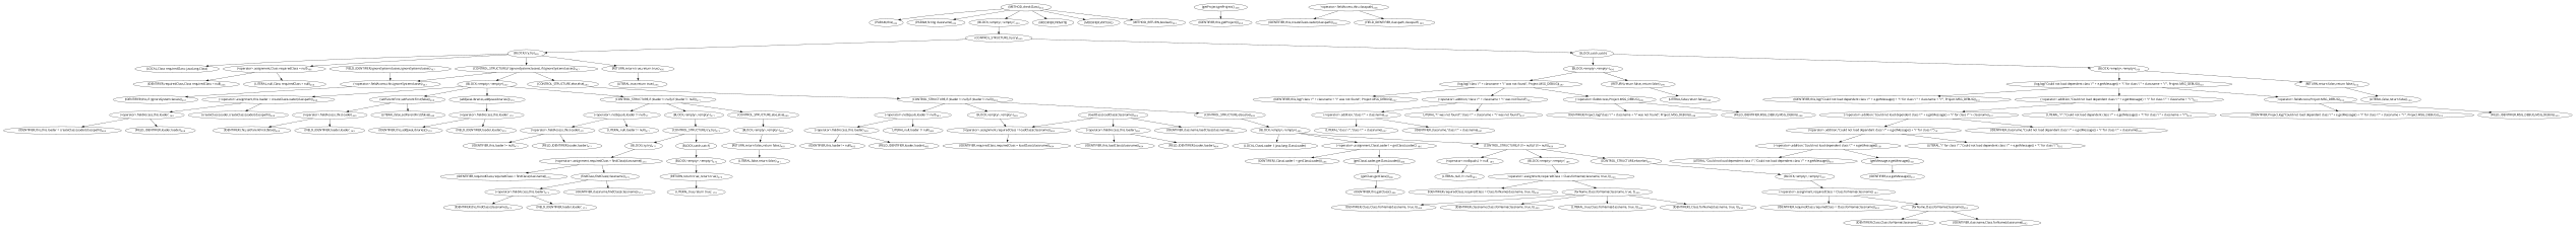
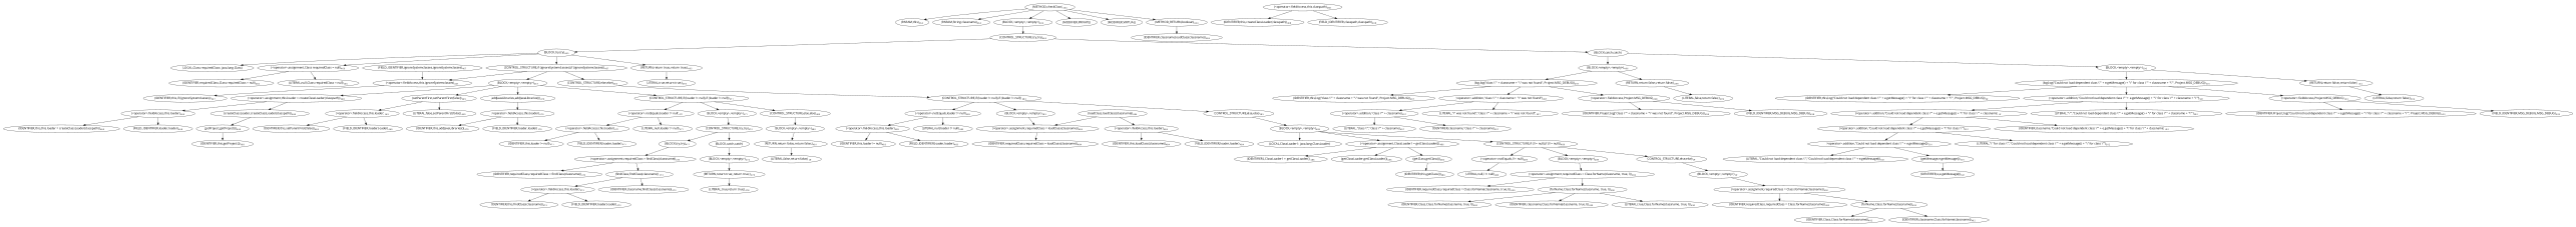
  digraph {
    fontname="Open Sans"
    node [fontname="Open Sans"]
    edge [fontname="Open Sans"]
    n1 [label=<(METHOD,checkClass)<SUB>464</SUB>>]
    n2 [label=<(PARAM,this)<SUB>464</SUB>>]
    n3 [label=<(PARAM,String classname)<SUB>464</SUB>>]
    n4 [label=<(BLOCK,&lt;empty&gt;,&lt;empty&gt;)<SUB>464</SUB>>]
    n5 [label=<(MODIFIER,PRIVATE)>]
    n6 [label=<(MODIFIER,VIRTUAL)>]
    n7 [label=<(METHOD_RETURN,boolean)<SUB>464</SUB>>]
    n8 [label=<(CONTROL_STRUCTURE,try,try)<SUB>465</SUB>>]
    n9 [label=<(BLOCK,try,try)<SUB>465</SUB>>]
    n10 [label=<(BLOCK,catch,catch)>]
    n11 [label=<(LOCAL,Class requiredClass: java.lang.Class)>]
    n12 [label=<(&lt;operator&gt;.assignment,Class requiredClass = null)<SUB>466</SUB>>]
    n13 [label=<(CONTROL_STRUCTURE,if (ignoreSystemclasses),if (ignoreSystemclasses))<SUB>467</SUB>>]
    n14 [label=<(RETURN,return true;,return true;)<SUB>495</SUB>>]
    n15 [label=<(BLOCK,&lt;empty&gt;,&lt;empty&gt;)<SUB>496</SUB>>]
    n16 [label=<(BLOCK,&lt;empty&gt;,&lt;empty&gt;)<SUB>500</SUB>>]
    n17 [label=<(IDENTIFIER,requiredClass,Class requiredClass = null)<SUB>466</SUB>>]
    n18 [label=<(LITERAL,null,Class requiredClass = null)<SUB>466</SUB>>]
    n19 [label=<(&lt;operator&gt;.fieldAccess,this.ignoreSystemclasses)<SUB>467</SUB>>]
    n20 [label=<(BLOCK,&lt;empty&gt;,&lt;empty&gt;)<SUB>467</SUB>>]
    n21 [label=<(CONTROL_STRUCTURE,else,else)<SUB>483</SUB>>]
    n22 [label=<(LITERAL,true,return true;)<SUB>495</SUB>>]
    n23 [label=<(IDENTIFIER,this,if (ignoreSystemclasses))<SUB>467</SUB>>]
    n24 [label=<(&lt;operator&gt;.assignment,this.loader = createClassLoader(classpath))<SUB>468</SUB>>]
    n25 [label=<(setParentFirst,setParentFirst(false))<SUB>469</SUB>>]
    n26 [label=<(addJavaLibraries,addJavaLibraries())<SUB>470</SUB>>]
    n27 [label=<(CONTROL_STRUCTURE,if (loader != null),if (loader != null))<SUB>471</SUB>>]
    n28 [label=<(CONTROL_STRUCTURE,if (loader != null),if (loader != null))<SUB>483</SUB>>]
    n29 [label=<(FIELD_IDENTIFIER,ignoreSystemclasses,ignoreSystemclasses)<SUB>467</SUB>>]
    n30 [label=<(&lt;operator&gt;.fieldAccess,this.loader)<SUB>468</SUB>>]
    n31 [label=<(createClassLoader,createClassLoader(classpath))<SUB>468</SUB>>]
    n32 [label=<(&lt;operator&gt;.fieldAccess,this.loader)<SUB>469</SUB>>]
    n33 [label=<(LITERAL,false,setParentFirst(false))<SUB>469</SUB>>]
    n34 [label=<(&lt;operator&gt;.fieldAccess,this.loader)<SUB>470</SUB>>]
    n35 [label=<(&lt;operator&gt;.notEquals,loader != null)<SUB>471</SUB>>]
    n36 [label=<(BLOCK,&lt;empty&gt;,&lt;empty&gt;)<SUB>471</SUB>>]
    n37 [label=<(CONTROL_STRUCTURE,else,else)<SUB>480</SUB>>]
    n38 [label=<(IDENTIFIER,this,this.loader = createClassLoader(classpath))<SUB>468</SUB>>]
    n39 [label=<(FIELD_IDENTIFIER,loader,loader)<SUB>468</SUB>>]
    n40 [label=<(getProject,getProject())<SUB>468</SUB>>]
    n41 [label=<(IDENTIFIER,this,getProject())<SUB>468</SUB>>]
    n42 [label=<(&lt;operator&gt;.fieldAccess,this.classpath)<SUB>468</SUB>>]
    n43 [label=<(IDENTIFIER,this,createClassLoader(classpath))<SUB>468</SUB>>]
    n44 [label=<(FIELD_IDENTIFIER,classpath,classpath)<SUB>468</SUB>>]
    n45 [label=<(IDENTIFIER,this,setParentFirst(false))<SUB>469</SUB>>]
    n46 [label=<(FIELD_IDENTIFIER,loader,loader)<SUB>469</SUB>>]
    n47 [label=<(IDENTIFIER,this,addJavaLibraries())<SUB>470</SUB>>]
    n48 [label=<(FIELD_IDENTIFIER,loader,loader)<SUB>470</SUB>>]
    n49 [label=<(&lt;operator&gt;.fieldAccess,this.loader)<SUB>471</SUB>>]
    n50 [label=<(LITERAL,null,loader != null)<SUB>471</SUB>>]
    n51 [label=<(CONTROL_STRUCTURE,try,try)<SUB>472</SUB>>]
    n52 [label=<(BLOCK,&lt;empty&gt;,&lt;empty&gt;)<SUB>480</SUB>>]
    n53 [label=<(IDENTIFIER,this,loader != null)<SUB>471</SUB>>]
    n54 [label=<(FIELD_IDENTIFIER,loader,loader)<SUB>471</SUB>>]
    n55 [label=<(BLOCK,try,try)<SUB>472</SUB>>]
    n56 [label=<(BLOCK,catch,catch)>]
    n57 [label=<(&lt;operator&gt;.assignment,requiredClass = findClass(classname))<SUB>473</SUB>>]
    n58 [label=<(BLOCK,&lt;empty&gt;,&lt;empty&gt;)<SUB>474</SUB>>]
    n59 [label=<(IDENTIFIER,requiredClass,requiredClass = findClass(classname))<SUB>473</SUB>>]
    n60 [label=<(findClass,findClass(classname))<SUB>473</SUB>>]
    n61 [label=<(&lt;operator&gt;.fieldAccess,this.loader)<SUB>473</SUB>>]
    n62 [label=<(IDENTIFIER,classname,findClass(classname))<SUB>473</SUB>>]
    n63 [label=<(IDENTIFIER,this,findClass(classname))<SUB>473</SUB>>]
    n64 [label=<(FIELD_IDENTIFIER,loader,loader)<SUB>473</SUB>>]
    n65 [label=<(RETURN,return true;,return true;)<SUB>478</SUB>>]
    n66 [label=<(LITERAL,true,return true;)<SUB>478</SUB>>]
    n67 [label=<(RETURN,return false;,return false;)<SUB>481</SUB>>]
    n68 [label=<(LITERAL,false,return false;)<SUB>481</SUB>>]
    n69 [label=<(&lt;operator&gt;.notEquals,loader != null)<SUB>483</SUB>>]
    n70 [label=<(BLOCK,&lt;empty&gt;,&lt;empty&gt;)<SUB>483</SUB>>]
    n71 [label=<(CONTROL_STRUCTURE,else,else)<SUB>485</SUB>>]
    n72 [label=<(&lt;operator&gt;.fieldAccess,this.loader)<SUB>483</SUB>>]
    n73 [label=<(LITERAL,null,loader != null)<SUB>483</SUB>>]
    n74 [label=<(&lt;operator&gt;.assignment,requiredClass = loadClass(classname))<SUB>484</SUB>>]
    n75 [label=<(BLOCK,&lt;empty&gt;,&lt;empty&gt;)<SUB>485</SUB>>]
    n76 [label=<(IDENTIFIER,this,loader != null)<SUB>483</SUB>>]
    n77 [label=<(FIELD_IDENTIFIER,loader,loader)<SUB>483</SUB>>]
    n78 [label=<(IDENTIFIER,requiredClass,requiredClass = loadClass(classname))<SUB>484</SUB>>]
    n79 [label=<(loadClass,loadClass(classname))<SUB>484</SUB>>]
    n80 [label=<(&lt;operator&gt;.fieldAccess,this.loader)<SUB>484</SUB>>]
    n81 [label=<(IDENTIFIER,classname,loadClass(classname))<SUB>484</SUB>>]
    n82 [label=<(IDENTIFIER,this,loadClass(classname))<SUB>484</SUB>>]
    n83 [label=<(FIELD_IDENTIFIER,loader,loader)<SUB>484</SUB>>]
    n84 [label=<(LOCAL,ClassLoader l: java.lang.ClassLoader)>]
    n85 [label=<(&lt;operator&gt;.assignment,ClassLoader l = getClassLoader())<SUB>486</SUB>>]
    n86 [label=<(CONTROL_STRUCTURE,if (l != null),if (l != null))<SUB>489</SUB>>]
    n87 [label=<(IDENTIFIER,l,ClassLoader l = getClassLoader())<SUB>486</SUB>>]
    n88 [label=<(getClassLoader,getClassLoader())<SUB>486</SUB>>]
    n89 [label=<(&lt;operator&gt;.notEquals,l != null)<SUB>489</SUB>>]
    n90 [label=<(BLOCK,&lt;empty&gt;,&lt;empty&gt;)<SUB>489</SUB>>]
    n91 [label=<(CONTROL_STRUCTURE,else,else)<SUB>491</SUB>>]
    n92 [label=<(getClass,getClass())<SUB>486</SUB>>]
    n93 [label=<(IDENTIFIER,this,getClass())<SUB>486</SUB>>]
    n94 [label=<(LITERAL,null,l != null)<SUB>489</SUB>>]
    n95 [label=<(&lt;operator&gt;.assignment,requiredClass = Class.forName(classname, true, l))<SUB>490</SUB>>]
    n96 [label=<(BLOCK,&lt;empty&gt;,&lt;empty&gt;)<SUB>491</SUB>>]
    n97 [label=<(IDENTIFIER,requiredClass,requiredClass = Class.forName(classname, true, l))<SUB>490</SUB>>]
    n98 [label=<(forName,Class.forName(classname, true, l))<SUB>490</SUB>>]
    n99 [label=<(IDENTIFIER,Class,Class.forName(classname, true, l))<SUB>490</SUB>>]
    n100 [label=<(IDENTIFIER,classname,Class.forName(classname, true, l))<SUB>490</SUB>>]
    n101 [label=<(LITERAL,true,Class.forName(classname, true, l))<SUB>490</SUB>>]
-   n102 [label=<(IDENTIFIER,l,Class.forName(classname, true, l))<SUB>490</SUB>>]
    n103 [label=<(&lt;operator&gt;.assignment,requiredClass = Class.forName(classname))<SUB>492</SUB>>]
    n104 [label=<(IDENTIFIER,requiredClass,requiredClass = Class.forName(classname))<SUB>492</SUB>>]
    n105 [label=<(forName,Class.forName(classname))<SUB>492</SUB>>]
    n106 [label=<(IDENTIFIER,Class,Class.forName(classname))<SUB>492</SUB>>]
    n107 [label=<(IDENTIFIER,classname,Class.forName(classname))<SUB>492</SUB>>]
    n108 [label=<(log,log(&quot;class \&quot;&quot; + classname + &quot;\&quot; was not found&quot;, Project.MSG_DEBUG))<SUB>497</SUB>>]
    n109 [label=<(RETURN,return false;,return false;)<SUB>499</SUB>>]
    n110 [label=<(log,log(&quot;Could not load dependent class \&quot;&quot; + e.getMessage() + &quot;\&quot; for class \&quot;&quot; + classname + &quot;\&quot;&quot;, Project.MSG_DEBUG))<SUB>501</SUB>>]
    n111 [label=<(RETURN,return false;,return false;)<SUB>504</SUB>>]
    n112 [label=<(IDENTIFIER,this,log(&quot;class \&quot;&quot; + classname + &quot;\&quot; was not found&quot;, Project.MSG_DEBUG))<SUB>497</SUB>>]
    n113 [label=<(&lt;operator&gt;.addition,&quot;class \&quot;&quot; + classname + &quot;\&quot; was not found&quot;)<SUB>497</SUB>>]
    n114 [label=<(&lt;operator&gt;.fieldAccess,Project.MSG_DEBUG)<SUB>498</SUB>>]
    n115 [label=<(LITERAL,false,return false;)<SUB>499</SUB>>]
    n116 [label=<(&lt;operator&gt;.addition,&quot;class \&quot;&quot; + classname)<SUB>497</SUB>>]
    n117 [label=<(LITERAL,&quot;\&quot; was not found&quot;,&quot;class \&quot;&quot; + classname + &quot;\&quot; was not found&quot;)<SUB>497</SUB>>]
    n118 [label=<(IDENTIFIER,Project,log(&quot;class \&quot;&quot; + classname + &quot;\&quot; was not found&quot;, Project.MSG_DEBUG))<SUB>498</SUB>>]
    n119 [label=<(FIELD_IDENTIFIER,MSG_DEBUG,MSG_DEBUG)<SUB>498</SUB>>]
    n120 [label=<(LITERAL,&quot;class \&quot;&quot;,&quot;class \&quot;&quot; + classname)<SUB>497</SUB>>]
    n121 [label=<(IDENTIFIER,classname,&quot;class \&quot;&quot; + classname)<SUB>497</SUB>>]
    n122 [label=<(IDENTIFIER,this,log(&quot;Could not load dependent class \&quot;&quot; + e.getMessage() + &quot;\&quot; for class \&quot;&quot; + classname + &quot;\&quot;&quot;, Project.MSG_DEBUG))<SUB>501</SUB>>]
    n123 [label=<(&lt;operator&gt;.addition,&quot;Could not load dependent class \&quot;&quot; + e.getMessage() + &quot;\&quot; for class \&quot;&quot; + classname + &quot;\&quot;&quot;)<SUB>501</SUB>>]
    n124 [label=<(&lt;operator&gt;.fieldAccess,Project.MSG_DEBUG)<SUB>503</SUB>>]
    n125 [label=<(LITERAL,false,return false;)<SUB>504</SUB>>]
    n126 [label=<(&lt;operator&gt;.addition,&quot;Could not load dependent class \&quot;&quot; + e.getMessage() + &quot;\&quot; for class \&quot;&quot; + classname)<SUB>501</SUB>>]
    n127 [label=<(LITERAL,&quot;\&quot;&quot;,&quot;Could not load dependent class \&quot;&quot; + e.getMessage() + &quot;\&quot; for class \&quot;&quot; + classname + &quot;\&quot;&quot;)<SUB>502</SUB>>]
    n128 [label=<(IDENTIFIER,Project,log(&quot;Could not load dependent class \&quot;&quot; + e.getMessage() + &quot;\&quot; for class \&quot;&quot; + classname + &quot;\&quot;&quot;, Project.MSG_DEBUG))<SUB>503</SUB>>]
    n129 [label=<(FIELD_IDENTIFIER,MSG_DEBUG,MSG_DEBUG)<SUB>503</SUB>>]
    n130 [label=<(&lt;operator&gt;.addition,&quot;Could not load dependent class \&quot;&quot; + e.getMessage() + &quot;\&quot; for class \&quot;&quot;)<SUB>501</SUB>>]
    n131 [label=<(IDENTIFIER,classname,&quot;Could not load dependent class \&quot;&quot; + e.getMessage() + &quot;\&quot; for class \&quot;&quot; + classname)<SUB>502</SUB>>]
    n132 [label=<(&lt;operator&gt;.addition,&quot;Could not load dependent class \&quot;&quot; + e.getMessage())<SUB>501</SUB>>]
    n133 [label=<(LITERAL,&quot;\&quot; for class \&quot;&quot;,&quot;Could not load dependent class \&quot;&quot; + e.getMessage() + &quot;\&quot; for class \&quot;&quot;)<SUB>502</SUB>>]
    n134 [label=<(LITERAL,&quot;Could not load dependent class \&quot;&quot;,&quot;Could not load dependent class \&quot;&quot; + e.getMessage())<SUB>501</SUB>>]
    n135 [label=<(getMessage,e.getMessage())<SUB>501</SUB>>]
    n136 [label=<(IDENTIFIER,e,e.getMessage())<SUB>501</SUB>>]
    n1 -> n2
    n1 -> n3
    n1 -> n4
    n1 -> n5
    n1 -> n6
    n1 -> n7
    n4 -> n8
    n8 -> n9
    n8 -> n10
    n9 -> n11
    n9 -> n12
    n9 -> n13
    n9 -> n14
    n10 -> n15
    n10 -> n16
    n12 -> n17
    n12 -> n18
    n13 -> n19
    n13 -> n20
    n13 -> n21
    n14 -> n22
    n15 -> n108
    n15 -> n109
    n16 -> n110
    n16 -> n111
    n19 -> n23
    n20 -> n24
    n20 -> n25
    n20 -> n26
    n20 -> n27
    n21 -> n28
    n24 -> n30
    n24 -> n31
    n25 -> n32
    n25 -> n33
    n26 -> n34
    n27 -> n35
    n27 -> n36
    n27 -> n37
    n28 -> n69
    n28 -> n70
    n28 -> n71
    n29 -> n19
    n30 -> n38
    n30 -> n39
+   n31 -> n40
    n32 -> n45
    n32 -> n46
    n34 -> n47
    n34 -> n48
    n35 -> n49
    n35 -> n50
    n36 -> n51
    n37 -> n52
    n40 -> n41
    n42 -> n43
    n42 -> n44
    n49 -> n53
    n49 -> n54
    n51 -> n55
    n51 -> n56
    n52 -> n67
    n55 -> n57
    n56 -> n58
    n57 -> n59
    n57 -> n60
    n58 -> n65
    n60 -> n61
    n60 -> n62
    n61 -> n63
    n61 -> n64
    n65 -> n66
    n67 -> n68
    n69 -> n72
    n69 -> n73
    n70 -> n74
    n71 -> n75
    n72 -> n76
    n72 -> n77
    n74 -> n78
    n75 -> n84
    n75 -> n85
    n75 -> n86
    n79 -> n74
    n79 -> n80
-   n79 -> n81
+   n7 -> n81
    n80 -> n82
    n80 -> n83
    n85 -> n87
    n85 -> n88
    n86 -> n89
    n86 -> n90
    n86 -> n91
-   n88 -> n92
+   n85 -> n92
    n89 -> n94
    n90 -> n95
    n91 -> n96
    n92 -> n93
    n95 -> n97
    n95 -> n98
    n96 -> n103
    n98 -> n99
    n98 -> n100
    n98 -> n101
-   n98 -> n102
    n103 -> n104
    n103 -> n105
    n105 -> n106
    n105 -> n107
    n108 -> n112
    n108 -> n113
    n108 -> n114
    n109 -> n115
    n110 -> n122
    n110 -> n123
    n110 -> n124
    n111 -> n125
    n113 -> n116
    n113 -> n117
    n114 -> n118
    n114 -> n119
    n116 -> n120
    n116 -> n121
    n123 -> n126
    n123 -> n127
    n124 -> n128
    n124 -> n129
    n126 -> n130
    n126 -> n131
    n130 -> n132
    n130 -> n133
    n132 -> n134
    n132 -> n135
    n135 -> n136
  }
